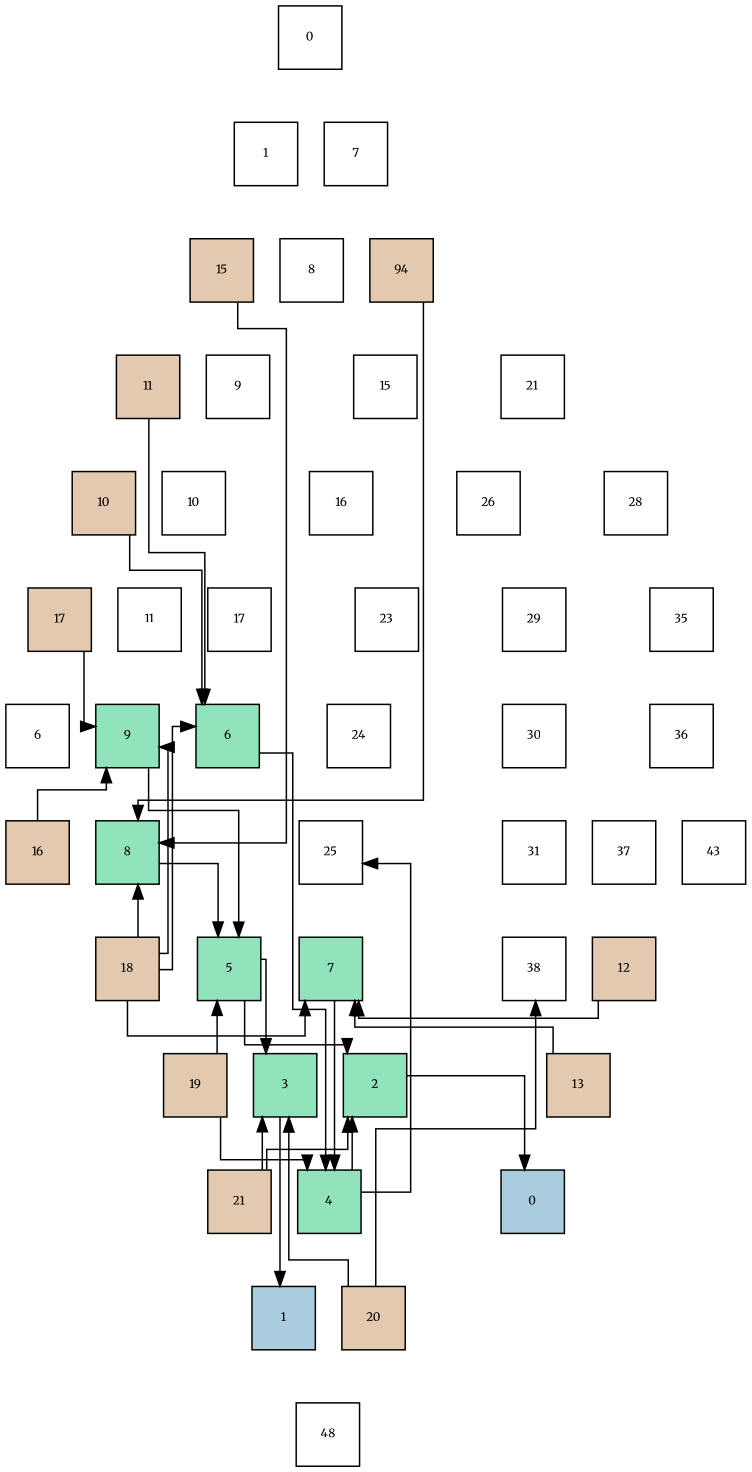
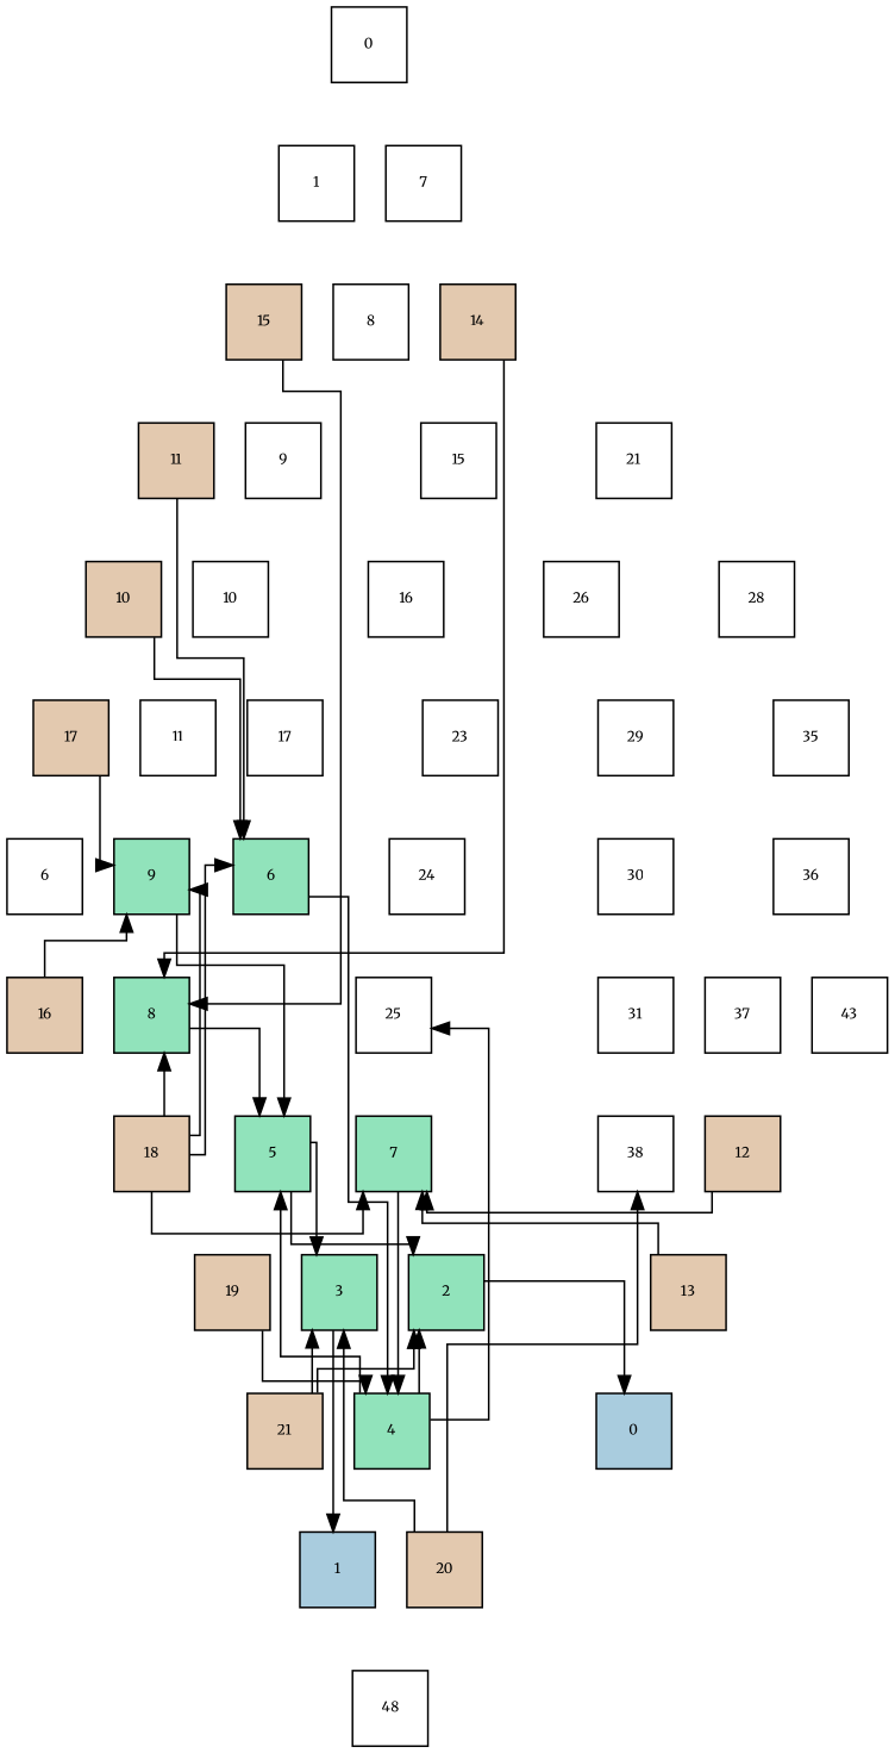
  digraph {
    fontname=Merriweather
    rank=same
    rankdir=TB
    splines=ortho
    node [fillcolor="#ffffff" fixedsize=true fontname=Merriweather fontsize=8 shape=square style=filled]
    edge [constraint=true fontname=Merriweather style=invis]
    n1 [label=0 width=0.6]
    n2 [label=1 width=0.6]
    n3 [label=7 width=0.6]
    n4 [fillcolor="#e3c9af" label=15 width=0.6]
    n5 [label=8 width=0.6]
-   n6 [fillcolor="#e3c9af" label=94 width=0.6]
+   n6 [fillcolor="#e3c9af" label=14 width=0.6]
    n7 [fillcolor="#e3c9af" label=11 width=0.6]
    n8 [label=9 width=0.6]
    n9 [fillcolor="#91e3bb" label=8 width=0.6]
    n10 [label=15 width=0.6]
    n11 [fillcolor="#e3c9af" label=10 width=0.6]
    n12 [label=10 width=0.6]
    n13 [fillcolor="#91e3bb" label=6 width=0.6]
    n14 [label=16 width=0.6]
    n15 [fillcolor="#91e3bb" label=5 width=0.6]
    n16 [fillcolor="#e3c9af" label=18 width=0.6]
    n17 [fillcolor="#e3c9af" label=17 width=0.6]
    n18 [label=11 width=0.6]
    n19 [label=17 width=0.6]
    n20 [label=25 width=0.6]
    n21 [fillcolor="#91e3bb" label=4 width=0.6]
    n22 [label=6 width=0.6]
    n23 [fillcolor="#91e3bb" label=9 width=0.6]
    n24 [fillcolor="#e3c9af" label=16 width=0.6]
    n25 [label=21 width=0.6]
    n26 [label=26 width=0.6]
    n27 [label=23 width=0.6]
    n28 [label=24 width=0.6]
    n29 [fillcolor="#e3c9af" label=19 width=0.6]
    n30 [fillcolor="#91e3bb" label=3 width=0.6]
    n31 [fillcolor="#91e3bb" label=2 width=0.6]
    n32 [fillcolor="#91e3bb" label=7 width=0.6]
    n33 [label=28 width=0.6]
    n34 [label=29 width=0.6]
    n35 [label=30 width=0.6]
    n36 [label=31 width=0.6]
    n37 [fillcolor="#a9ccde" label=1 width=0.6]
    n38 [fillcolor="#e3c9af" label=20 width=0.6]
    n39 [fillcolor="#e3c9af" label=21 width=0.6]
    n40 [label=35 width=0.6]
    n41 [label=36 width=0.6]
    n42 [label=37 width=0.6]
    n43 [label=38 width=0.6]
    n44 [fillcolor="#a9ccde" label=0 width=0.6]
    n45 [label=43 width=0.6]
    n46 [fillcolor="#e3c9af" label=12 width=0.6]
    n47 [fillcolor="#e3c9af" label=13 width=0.6]
    n48 [label=48 width=0.6]
    n1 -> n2
    n1 -> n3
    n2 -> n4
    n2 -> n5
    n3 -> n5
    n3 -> n6
    n4 -> n7
    n4 -> n8
    n4 -> n9 [constraint=false style=vis]
    n5 -> n8
    n5 -> n10
    n6 -> n9 [constraint=false style=vis]
    n6 -> n10
    n6 -> n25
    n7 -> n11
    n7 -> n12
    n7 -> n13 [constraint=false style=vis]
    n8 -> n12
    n8 -> n14
    n9 -> n15 [constraint=false style=vis]
    n9 -> n15
    n9 -> n16
    n10 -> n14
    n10 -> n26
    n11 -> n13 [constraint=false style=vis]
    n11 -> n17
    n11 -> n18
    n12 -> n18
    n12 -> n19
    n13 -> n9
    n13 -> n20
    n13 -> n21 [constraint=false style=vis]
    n14 -> n19
    n14 -> n27
    n15 -> n29
    n15 -> n30 [constraint=false style=vis]
    n15 -> n30
    n15 -> n31 [constraint=false style=vis]
    n16 -> n9 [constraint=false style=vis]
    n16 -> n13 [constraint=false style=vis]
    n16 -> n23 [constraint=false style=vis]
    n16 -> n29
    n16 -> n32 [constraint=false style=vis]
    n17 -> n22
    n17 -> n23 [constraint=false style=vis]
    n17 -> n23
    n18 -> n13
    n18 -> n23
    n19 -> n13
    n19 -> n28
    n20 -> n15
    n20 -> n32
    n21 -> n20 [constraint=false style=vis]
    n21 -> n31 [constraint=false style=vis]
    n21 -> n37
    n21 -> n38
    n22 -> n24
    n23 -> n9
    n23 -> n15 [constraint=false style=vis]
    n23 -> n24
    n24 -> n16
    n24 -> n23 [constraint=false style=vis]
    n25 -> n26
    n25 -> n33
    n26 -> n27
    n26 -> n34
    n27 -> n28
    n27 -> n35
    n28 -> n20
    n28 -> n36
-   n29 -> n15 [constraint=false style=vis]
+   n21 -> n15 [constraint=false style=vis]
    n29 -> n21 [constraint=false style=vis]
    n29 -> n39
    n30 -> n21
    n30 -> n37 [constraint=false style=vis]
    n30 -> n39
    n31 -> n21
    n31 -> n44 [constraint=false style=vis]
    n31 -> n44
    n32 -> n21 [constraint=false style=vis]
    n32 -> n30
    n32 -> n31
    n33 -> n34
    n33 -> n40
    n34 -> n35
    n34 -> n41
    n35 -> n36
    n35 -> n42
    n36 -> n32
    n36 -> n43
    n37 -> n48
    n38 -> n30 [constraint=false style=vis]
    n38 -> n43 [constraint=false style=vis]
    n38 -> n48
    n39 -> n30 [constraint=false style=vis]
    n39 -> n31 [constraint=false style=vis]
    n39 -> n37
    n40 -> n41
    n41 -> n42
    n41 -> n45
    n42 -> n43
    n42 -> n46
    n43 -> n31
    n43 -> n47
    n44 -> n38
    n45 -> n46
    n46 -> n32 [constraint=false style=vis]
    n46 -> n47
    n47 -> n32 [constraint=false style=vis]
    n47 -> n44
  }
